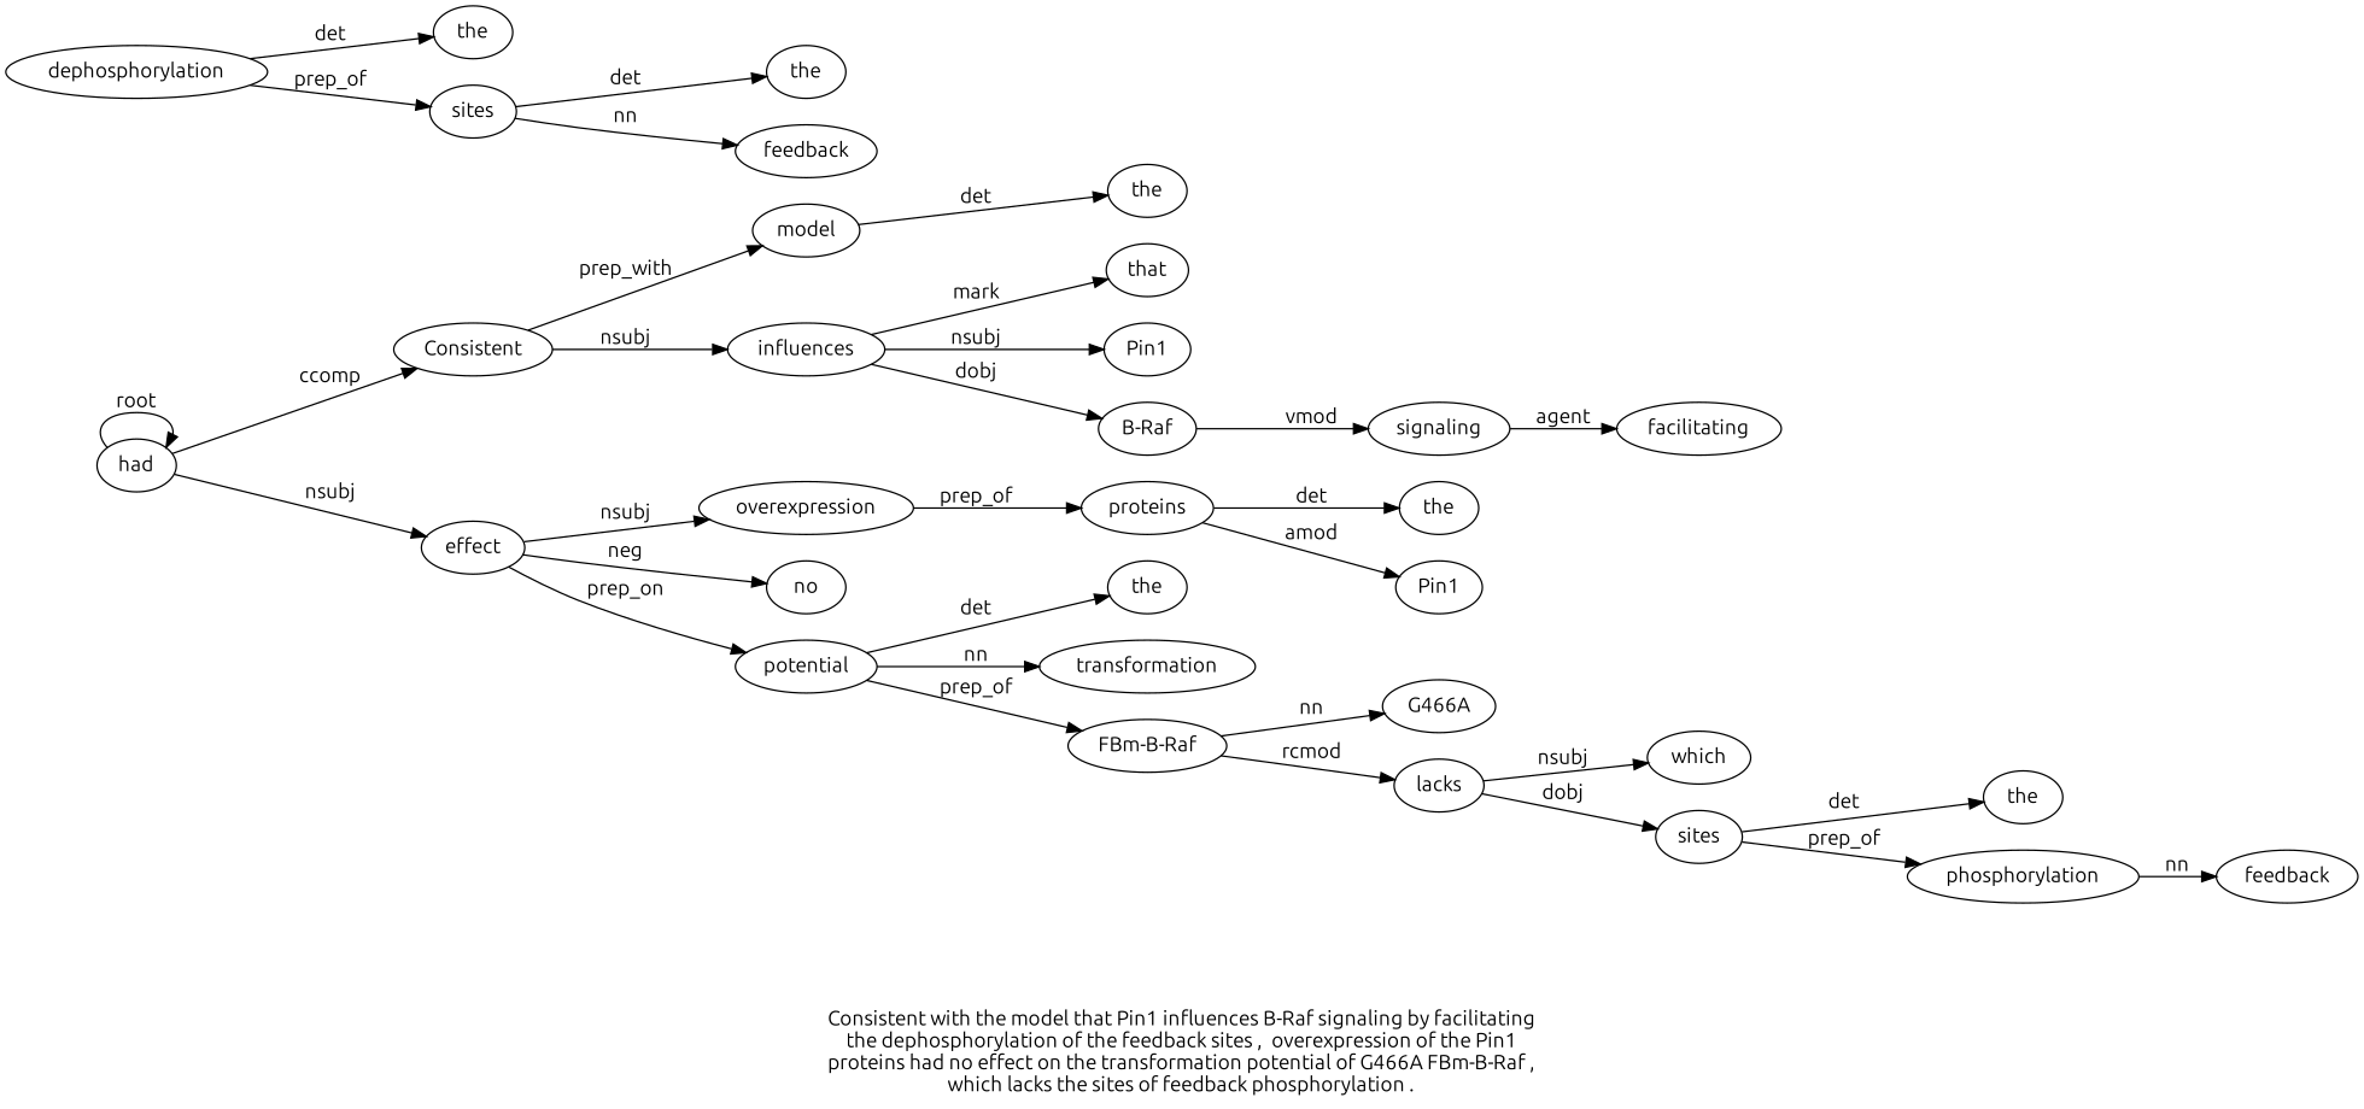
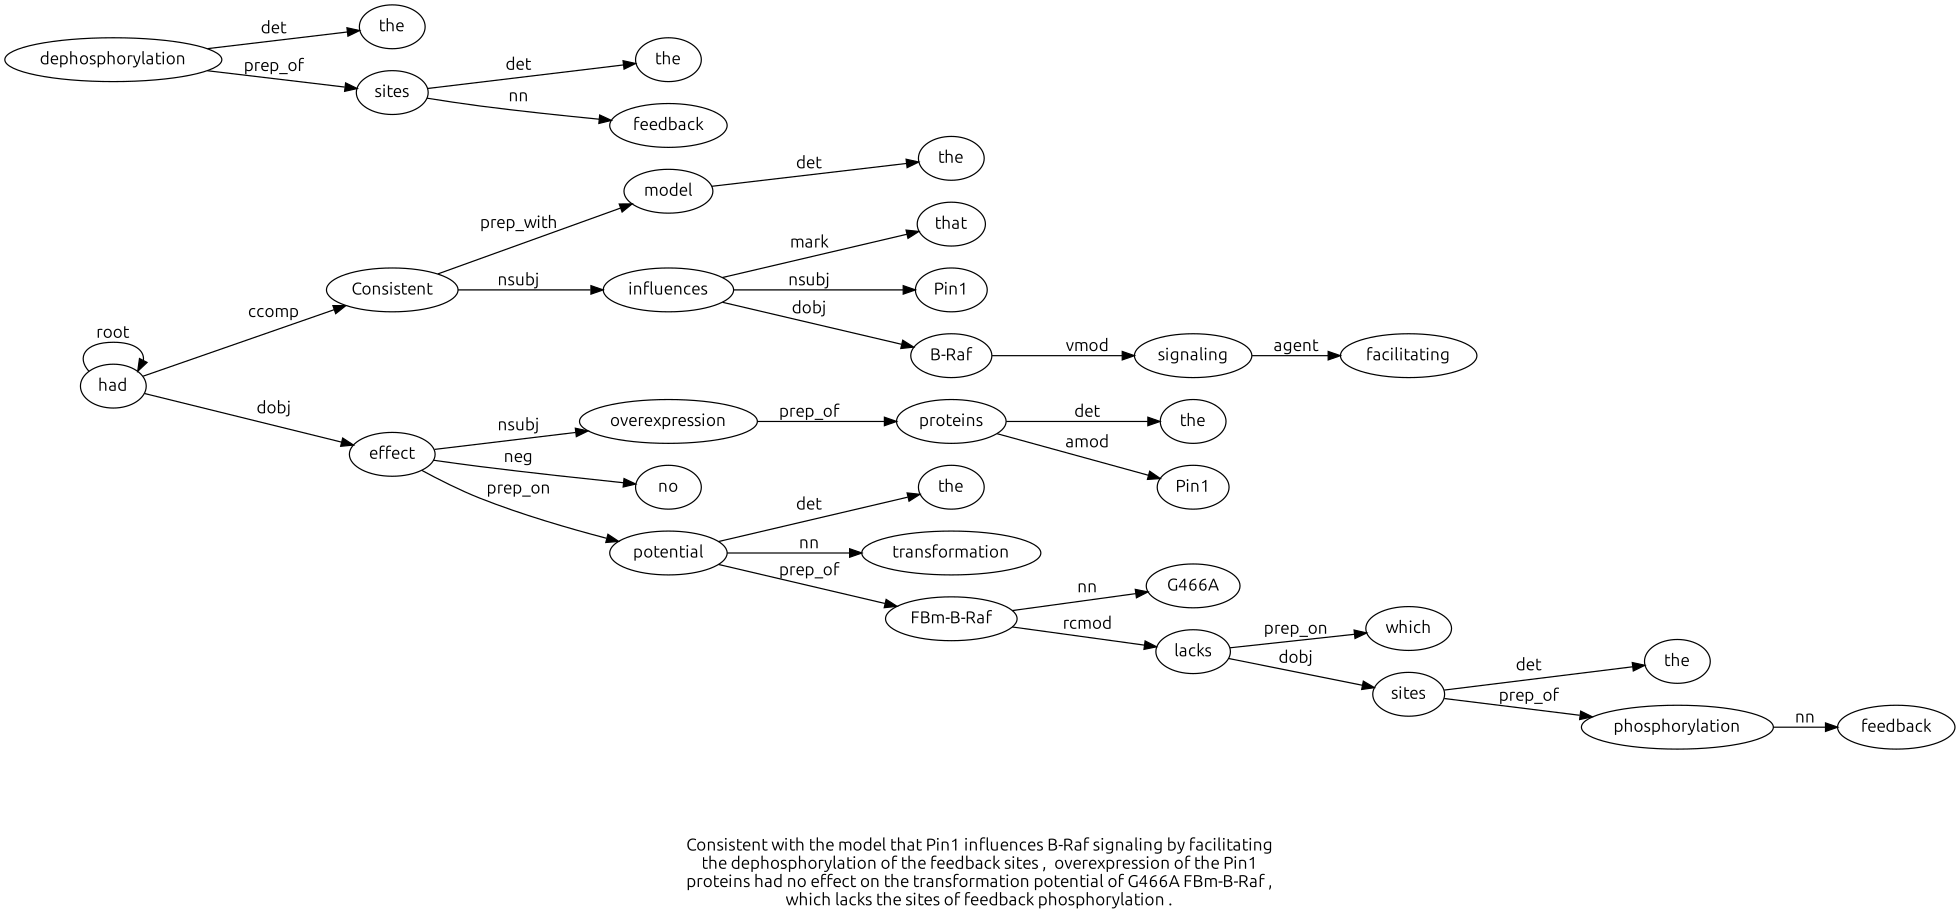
  digraph {
    fontname=Ubuntu
    label="Consistent with the model that Pin1 influences B-Raf signaling by facilitating\nthe dephosphorylation of the feedback sites ,  overexpression of the Pin1\nproteins had no effect on the transformation potential of G466A FBm-B-Raf ,\nwhich lacks the sites of feedback phosphorylation ."
    rankdir=LR
    node [fillcolor=white fontname=Ubuntu style=filled]
    edge [fontname=Ubuntu]
    n1 [label=had]
    n2 [label=Consistent]
    n3 [label=effect]
    n4 [label=model]
    n5 [label=influences]
    n6 [label=overexpression]
    n7 [label=proteins]
    n8 [label=no]
    n9 [label=potential]
    n10 [label=the]
    n11 [label=that]
    n12 [label=Pin1]
    n13 [label="B-Raf"]
    n14 [label=signaling]
    n15 [label=facilitating]
    n16 [label=dephosphorylation]
    n17 [label=the]
    n18 [label=sites]
    n19 [label=the]
    n20 [label=feedback]
    n21 [label=the]
    n22 [label=Pin1]
    n23 [label=the]
    n24 [label=transformation]
    n25 [label="FBm-B-Raf"]
    n26 [label=G466A]
    n27 [label=lacks]
    n28 [label=which]
    n29 [label=sites]
    n30 [label=the]
    n31 [label=phosphorylation]
    n32 [label=feedback]
    n1 -> n1 [label=root]
    n1 -> n2 [label=ccomp]
-   n1 -> n3 [label=nsubj]
+   n1 -> n3 [label=dobj]
    n2 -> n4 [label=prep_with]
    n2 -> n5 [label=nsubj]
    n3 -> n6 [label=nsubj]
    n3 -> n8 [label=neg]
    n3 -> n9 [label=prep_on]
    n4 -> n10 [label=det]
    n5 -> n11 [label=mark]
    n5 -> n12 [label=nsubj]
    n5 -> n13 [label=dobj]
    n6 -> n7 [label=prep_of]
    n7 -> n21 [label=det]
    n7 -> n22 [label=amod]
    n9 -> n23 [label=det]
    n9 -> n24 [label=nn]
    n9 -> n25 [label=prep_of]
    n13 -> n14 [label=vmod]
    n14 -> n15 [label=agent]
    n16 -> n17 [label=det]
    n16 -> n18 [label=prep_of]
    n18 -> n19 [label=det]
    n18 -> n20 [label=nn]
    n25 -> n26 [label=nn]
    n25 -> n27 [label=rcmod]
-   n27 -> n28 [label=nsubj]
+   n27 -> n28 [label=prep_on]
    n27 -> n29 [label=dobj]
    n29 -> n30 [label=det]
    n29 -> n31 [label=prep_of]
    n31 -> n32 [label=nn]
  }
